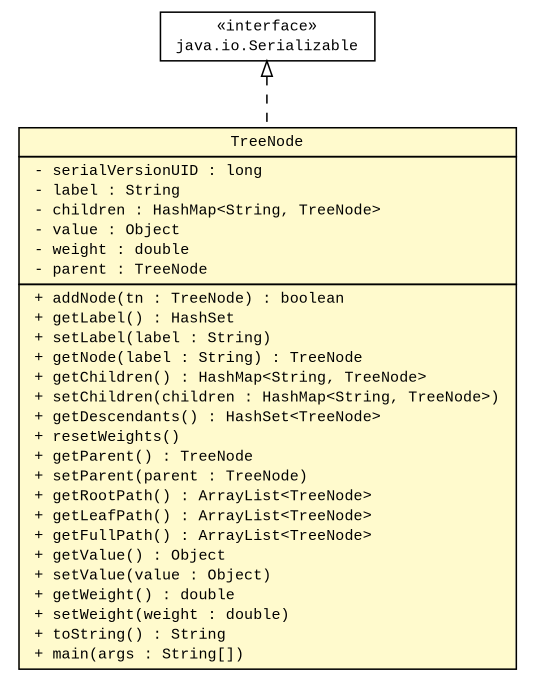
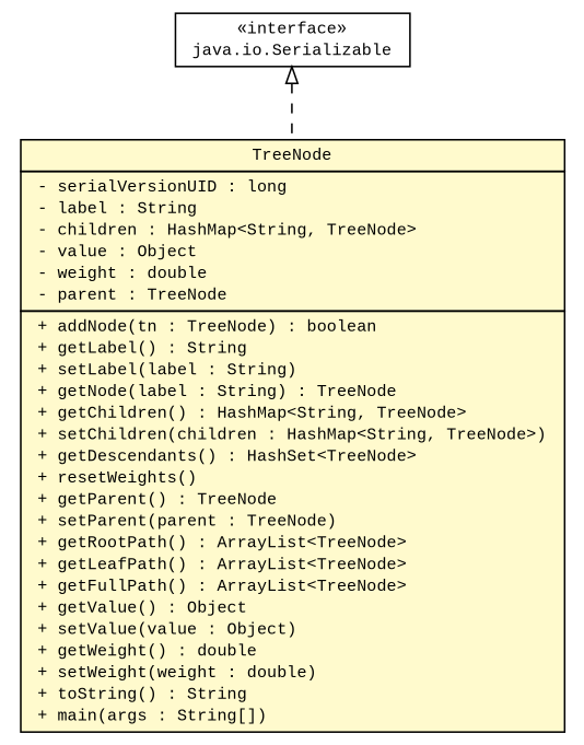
  digraph {
    nodesep=0.25
    ranksep=0.5
    fontname="Liberation Mono"
    node [fontcolor=black fontname="Liberation Mono" fontsize=10.0 shape=plaintext]
-   n1 [label=<<table title="tud.iir.helper.TreeNode" border="0" cellborder="1" cellspacing="0" cellpadding="2" port="p" bgcolor="lemonChiffon" href="./TreeNode.html"> 		<tr><td><table border="0" cellspacing="0" cellpadding="1"> <tr><td align="center" balign="center"> TreeNode </td></tr> 		</table></td></tr> 		<tr><td><table border="0" cellspacing="0" cellpadding="1"> <tr><td align="left" balign="left"> - serialVersionUID : long </td></tr> <tr><td align="left" balign="left"> - label : String </td></tr> <tr><td align="left" balign="left"> - children : HashMap&lt;String, TreeNode&gt; </td></tr> <tr><td align="left" balign="left"> - value : Object </td></tr> <tr><td align="left" balign="left"> - weight : double </td></tr> <tr><td align="left" balign="left"> - parent : TreeNode </td></tr> 		</table></td></tr> 		<tr><td><table border="0" cellspacing="0" cellpadding="1"> <tr><td align="left" balign="left"> + addNode(tn : TreeNode) : boolean </td></tr> <tr><td align="left" balign="left"> + getLabel() : HashSet </td></tr> <tr><td align="left" balign="left"> + setLabel(label : String) </td></tr> <tr><td align="left" balign="left"> + getNode(label : String) : TreeNode </td></tr> <tr><td align="left" balign="left"> + getChildren() : HashMap&lt;String, TreeNode&gt; </td></tr> <tr><td align="left" balign="left"> + setChildren(children : HashMap&lt;String, TreeNode&gt;) </td></tr> <tr><td align="left" balign="left"> + getDescendants() : HashSet&lt;TreeNode&gt; </td></tr> <tr><td align="left" balign="left"> + resetWeights() </td></tr> <tr><td align="left" balign="left"> + getParent() : TreeNode </td></tr> <tr><td align="left" balign="left"> + setParent(parent : TreeNode) </td></tr> <tr><td align="left" balign="left"> + getRootPath() : ArrayList&lt;TreeNode&gt; </td></tr> <tr><td align="left" balign="left"> + getLeafPath() : ArrayList&lt;TreeNode&gt; </td></tr> <tr><td align="left" balign="left"> + getFullPath() : ArrayList&lt;TreeNode&gt; </td></tr> <tr><td align="left" balign="left"> + getValue() : Object </td></tr> <tr><td align="left" balign="left"> + setValue(value : Object) </td></tr> <tr><td align="left" balign="left"> + getWeight() : double </td></tr> <tr><td align="left" balign="left"> + setWeight(weight : double) </td></tr> <tr><td align="left" balign="left"> + toString() : String </td></tr> <tr><td align="left" balign="left"> + main(args : String[]) </td></tr> 		</table></td></tr> 		</table>>]
+   n1 [label=<<table title="tud.iir.helper.TreeNode" border="0" cellborder="1" cellspacing="0" cellpadding="2" port="p" bgcolor="lemonChiffon" href="./TreeNode.html"> 		<tr><td><table border="0" cellspacing="0" cellpadding="1"> <tr><td align="center" balign="center"> TreeNode </td></tr> 		</table></td></tr> 		<tr><td><table border="0" cellspacing="0" cellpadding="1"> <tr><td align="left" balign="left"> - serialVersionUID : long </td></tr> <tr><td align="left" balign="left"> - label : String </td></tr> <tr><td align="left" balign="left"> - children : HashMap&lt;String, TreeNode&gt; </td></tr> <tr><td align="left" balign="left"> - value : Object </td></tr> <tr><td align="left" balign="left"> - weight : double </td></tr> <tr><td align="left" balign="left"> - parent : TreeNode </td></tr> 		</table></td></tr> 		<tr><td><table border="0" cellspacing="0" cellpadding="1"> <tr><td align="left" balign="left"> + addNode(tn : TreeNode) : boolean </td></tr> <tr><td align="left" balign="left"> + getLabel() : String </td></tr> <tr><td align="left" balign="left"> + setLabel(label : String) </td></tr> <tr><td align="left" balign="left"> + getNode(label : String) : TreeNode </td></tr> <tr><td align="left" balign="left"> + getChildren() : HashMap&lt;String, TreeNode&gt; </td></tr> <tr><td align="left" balign="left"> + setChildren(children : HashMap&lt;String, TreeNode&gt;) </td></tr> <tr><td align="left" balign="left"> + getDescendants() : HashSet&lt;TreeNode&gt; </td></tr> <tr><td align="left" balign="left"> + resetWeights() </td></tr> <tr><td align="left" balign="left"> + getParent() : TreeNode </td></tr> <tr><td align="left" balign="left"> + setParent(parent : TreeNode) </td></tr> <tr><td align="left" balign="left"> + getRootPath() : ArrayList&lt;TreeNode&gt; </td></tr> <tr><td align="left" balign="left"> + getLeafPath() : ArrayList&lt;TreeNode&gt; </td></tr> <tr><td align="left" balign="left"> + getFullPath() : ArrayList&lt;TreeNode&gt; </td></tr> <tr><td align="left" balign="left"> + getValue() : Object </td></tr> <tr><td align="left" balign="left"> + setValue(value : Object) </td></tr> <tr><td align="left" balign="left"> + getWeight() : double </td></tr> <tr><td align="left" balign="left"> + setWeight(weight : double) </td></tr> <tr><td align="left" balign="left"> + toString() : String </td></tr> <tr><td align="left" balign="left"> + main(args : String[]) </td></tr> 		</table></td></tr> 		</table>>]
    n2 [label=<<table title="java.io.Serializable" border="0" cellborder="1" cellspacing="0" cellpadding="2" port="p" href="http://java.sun.com/j2se/1.4.2/docs/api/java/io/Serializable.html"> 		<tr><td><table border="0" cellspacing="0" cellpadding="1"> <tr><td align="center" balign="center"> &#171;interface&#187; </td></tr> <tr><td align="center" balign="center"> java.io.Serializable </td></tr> 		</table></td></tr> 		</table>>]
    n2 -> n1 [arrowtail=empty dir=back fontname="Liberation Mono" fontsize=10 headport=p labelfontname=arial labelfontsize=10 style=dashed tailport=p]
  }
